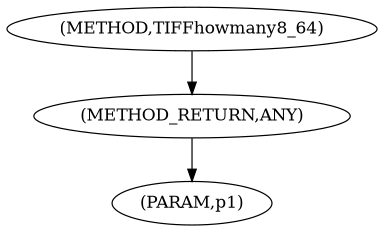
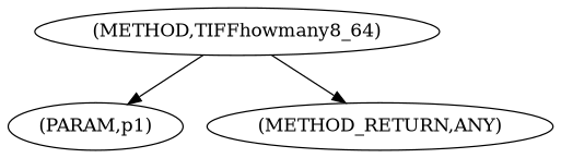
  digraph {
    n1 [label=<(METHOD,TIFFhowmany8_64)>]
    n2 [label=<(PARAM,p1)>]
    n3 [label=<(METHOD_RETURN,ANY)>]
-   n3 -> n2
+   n1 -> n2
    n1 -> n3
  }
